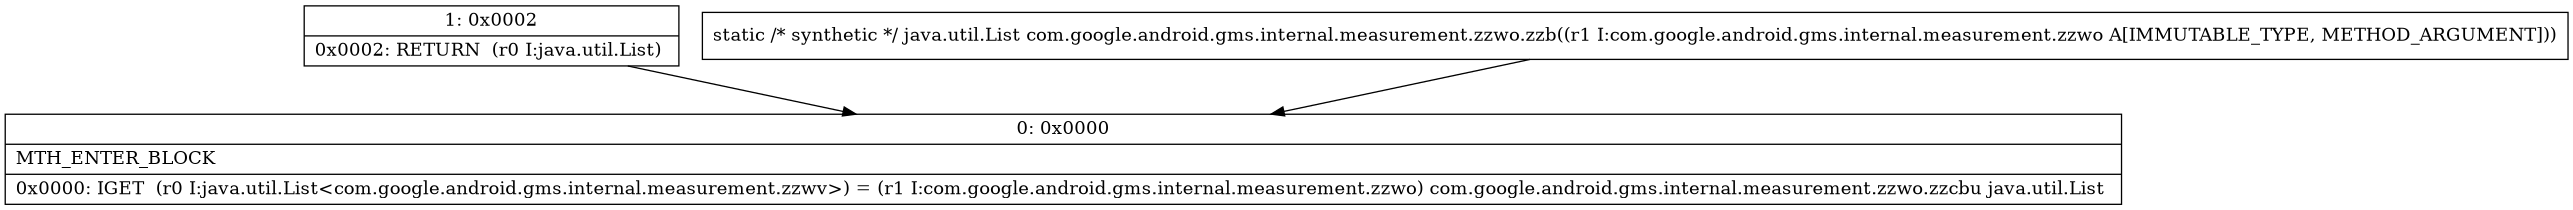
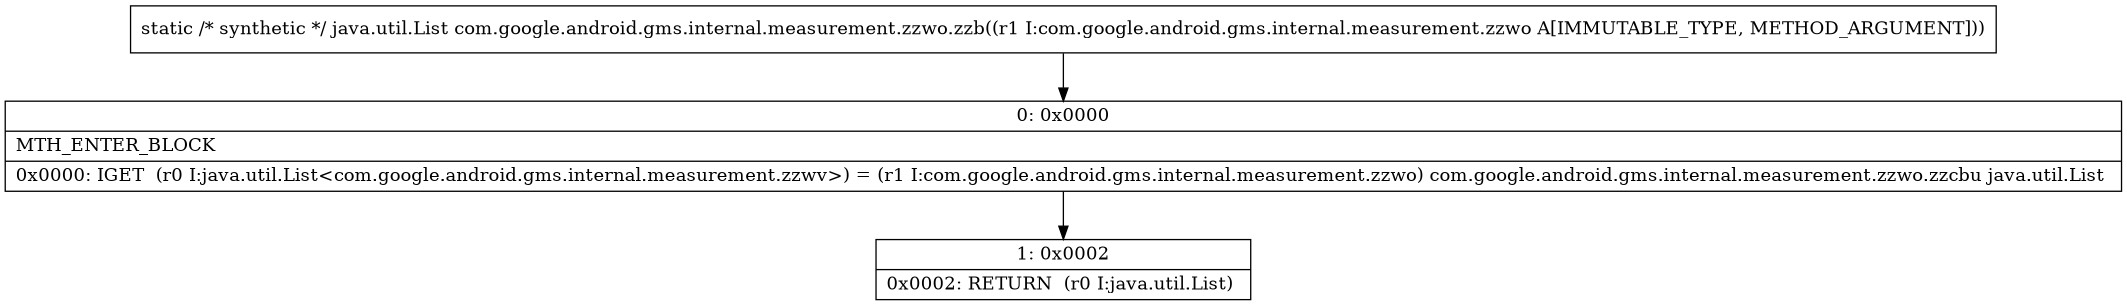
  digraph {
    node [shape=record]
    n1 [label="{0\:\ 0x0000|MTH_ENTER_BLOCK\l|0x0000: IGET  (r0 I:java.util.List\<com.google.android.gms.internal.measurement.zzwv\>) = (r1 I:com.google.android.gms.internal.measurement.zzwo) com.google.android.gms.internal.measurement.zzwo.zzcbu java.util.List \l}"]
    n2 [label="{1\:\ 0x0002|0x0002: RETURN  (r0 I:java.util.List) \l}"]
    n3 [label="{static \/* synthetic *\/ java.util.List com.google.android.gms.internal.measurement.zzwo.zzb((r1 I:com.google.android.gms.internal.measurement.zzwo A[IMMUTABLE_TYPE, METHOD_ARGUMENT])) }"]
-   n2 -> n1
+   n1 -> n2
    n3 -> n1
  }
